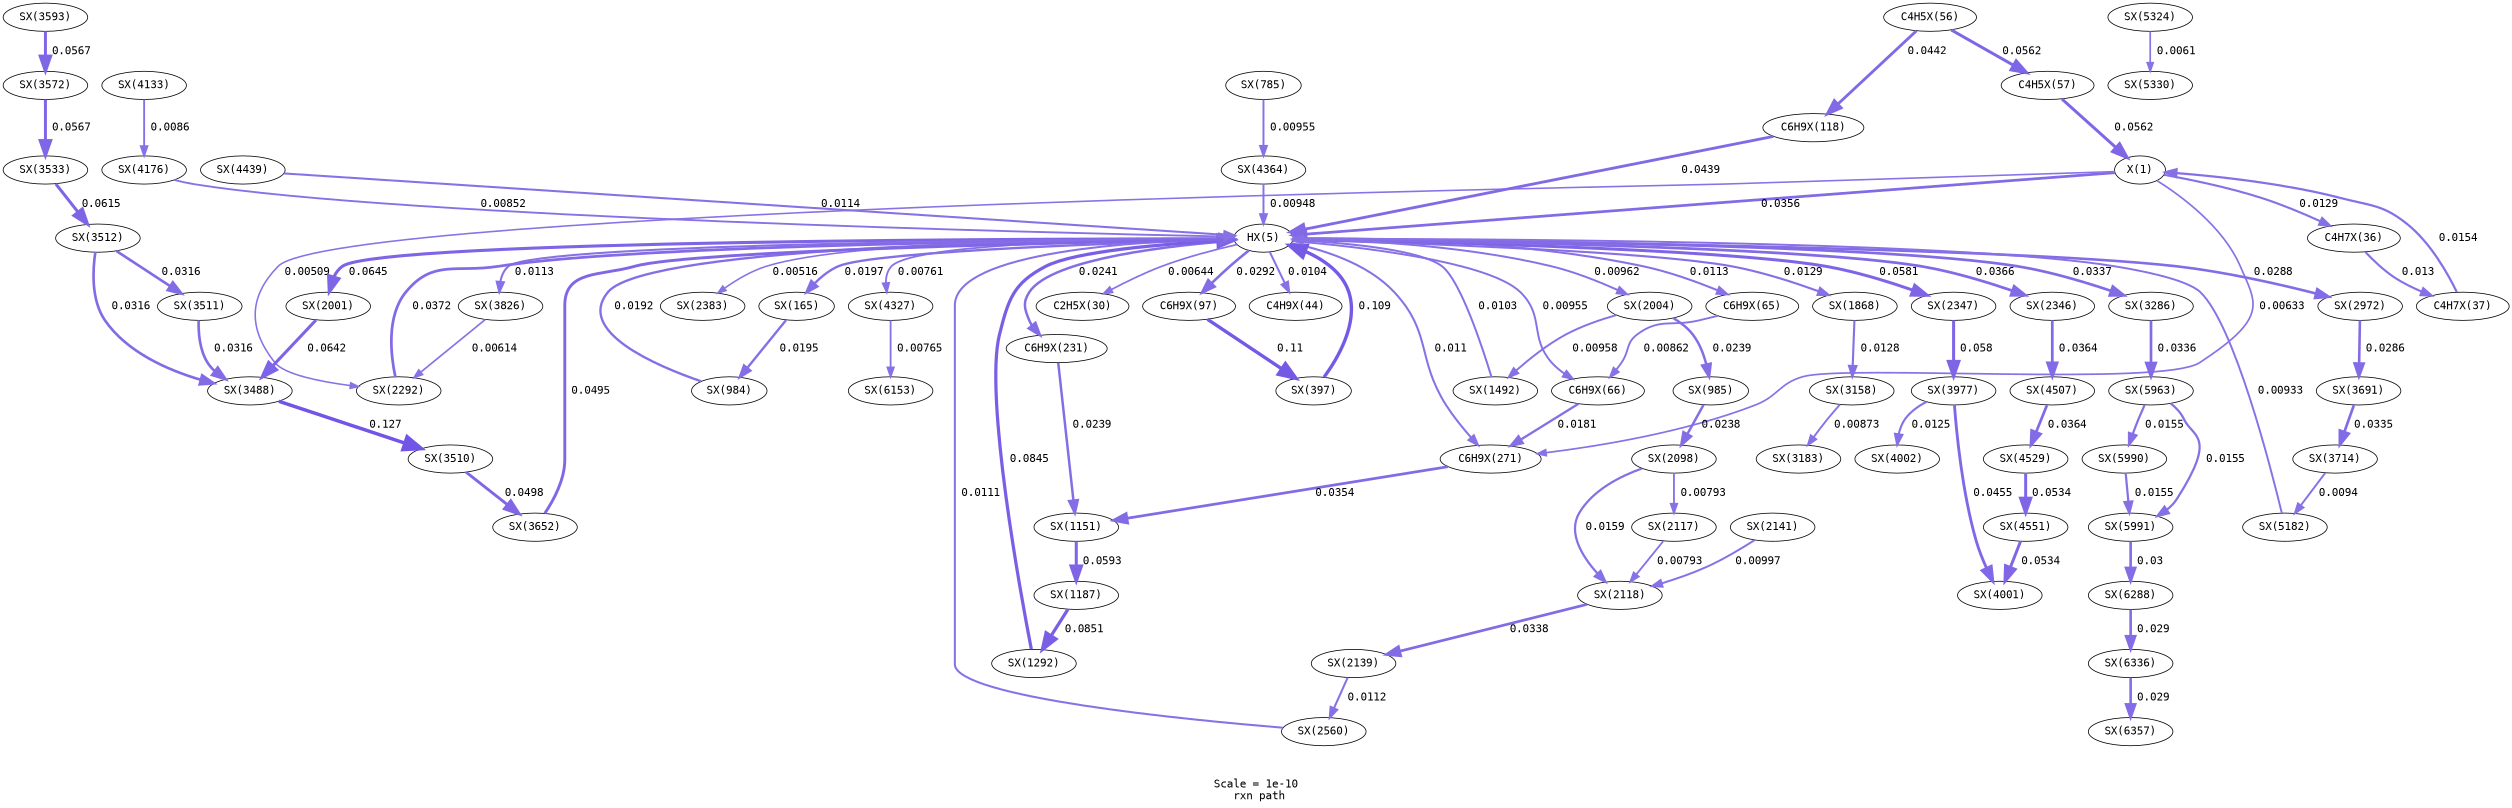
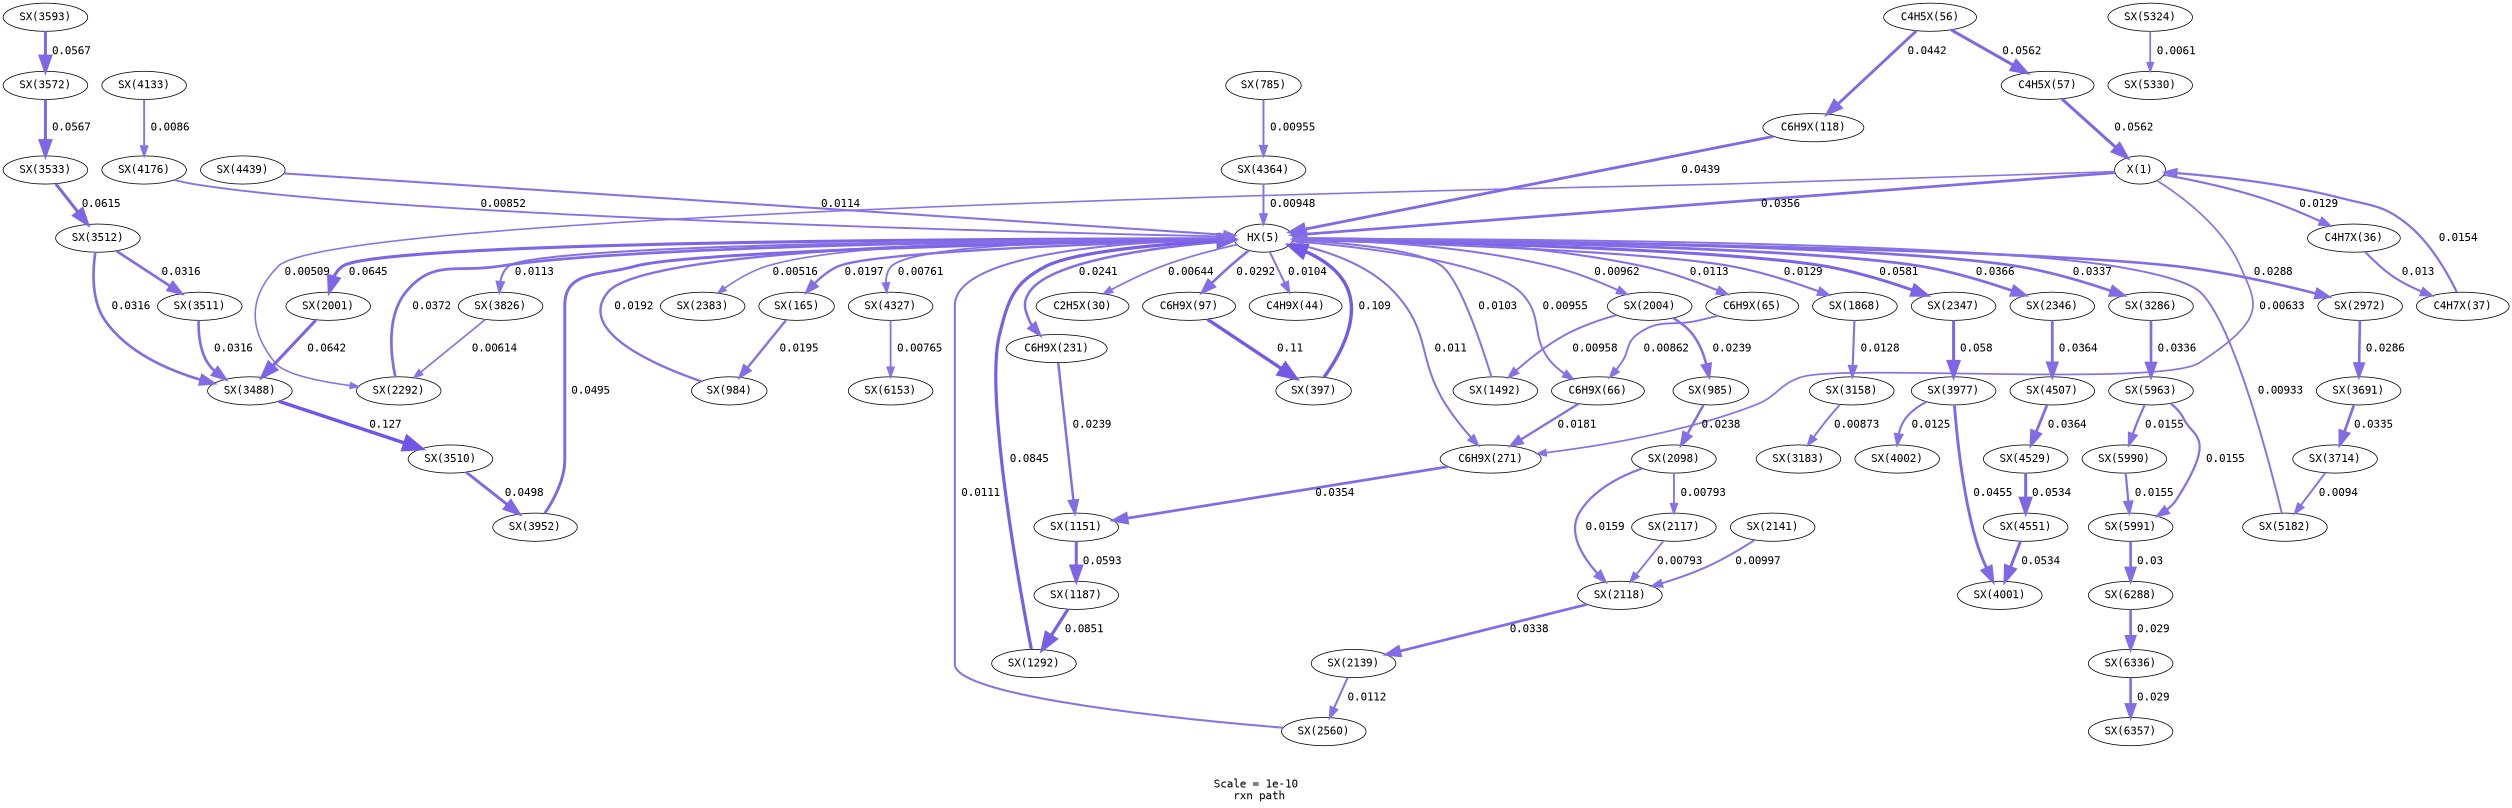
  digraph {
    fontname="DejaVu Sans Mono"
    label="Scale = 1e-10\l rxn path"
    node [fontname="DejaVu Sans Mono"]
    edge [arrowsize=1.24 color="0.7, 0.51, 0.9" fontname="DejaVu Sans Mono" style="setlinewidth(2.49)"]
    n1 [label="X(1)"]
    n2 [label="HX(5)"]
    n3 [label="C6H9X(271)"]
    n4 [label="SX(2292)"]
    n5 [label="C4H7X(36)"]
    n6 [label="C2H5X(30)"]
    n7 [label="C6H9X(65)"]
    n8 [label="C6H9X(97)"]
    n9 [label="C4H9X(44)"]
    n10 [label="C6H9X(231)"]
    n11 [label="C6H9X(66)"]
    n12 [label="SX(165)"]
    n13 [label="SX(1868)"]
    n14 [label="SX(2001)"]
    n15 [label="SX(2972)"]
    n16 [label="SX(3826)"]
    n17 [label="SX(2347)"]
    n18 [label="SX(2346)"]
    n19 [label="SX(3286)"]
    n20 [label="SX(2004)"]
    n21 [label="SX(4327)"]
    n22 [label="SX(2383)"]
    n23 [label="SX(1151)"]
    n24 [label="C4H7X(37)"]
    n25 [label="SX(397)"]
    n26 [label="SX(984)"]
    n27 [label="SX(985)"]
    n28 [label="SX(2098)"]
    n29 [label="SX(3158)"]
    n30 [label="SX(3488)"]
    n31 [label="SX(3691)"]
    n32 [label="SX(3977)"]
    n33 [label="SX(4507)"]
    n34 [label="SX(5963)"]
    n35 [label="SX(1492)"]
    n36 [label="SX(6153)"]
    n37 [label="C4H5X(57)"]
    n38 [label="SX(1187)"]
    n39 [label="C6H9X(118)"]
    n40 [label="SX(1292)"]
    n41 [label="SX(2118)"]
    n42 [label="SX(2117)"]
    n43 [label="SX(2560)"]
    n44 [label="SX(3183)"]
    n45 [label="SX(3510)"]
    n46 [label="SX(3714)"]
    n47 [label="SX(4002)"]
    n48 [label="SX(4001)"]
    n49 [label="SX(4364)"]
-   n50 [label="SX(3652)"]
+   n50 [label="SX(3952)"]
    n51 [label="SX(4529)"]
    n52 [label="SX(4176)"]
    n53 [label="SX(5182)"]
    n54 [label="SX(5991)"]
    n55 [label="SX(5990)"]
    n56 [label="SX(4439)"]
    n57 [label="C4H5X(56)"]
    n58 [label="SX(2139)"]
    n59 [label="SX(2141)"]
    n60 [label="SX(4133)"]
    n61 [label="SX(3512)"]
    n62 [label="SX(3511)"]
    n63 [label="SX(3533)"]
    n64 [label="SX(3572)"]
    n65 [label="SX(3593)"]
    n66 [label="SX(785)"]
    n67 [label="SX(4551)"]
    n68 [label="SX(5324)"]
    n69 [label="SX(5330)"]
    n70 [label="SX(6288)"]
    n71 [label="SX(6336)"]
    n72 [label="SX(6357)"]
    n1 -> n2 [arrowsize=1.74 color="0.7, 0.536, 0.9" label=" 0.0356" style="setlinewidth(3.48)"]
    n1 -> n3 [arrowsize=1.09 color="0.7, 0.506, 0.9" label=" 0.00633" style="setlinewidth(2.18)"]
    n1 -> n4 [arrowsize=1.01 color="0.7, 0.505, 0.9" label=" 0.00509" style="setlinewidth(2.01)"]
    n1 -> n5 [arrowsize=1.36 color="0.7, 0.513, 0.9" label=" 0.0129" style="setlinewidth(2.71)"]
    n2 -> n3 [arrowsize=1.3 color="0.7, 0.511, 0.9" label=" 0.011" style="setlinewidth(2.6)"]
    n2 -> n6 [arrowsize=1.1 color="0.7, 0.506, 0.9" label=" 0.00644" style="setlinewidth(2.19)"]
    n2 -> n7 [arrowsize=1.31 color="0.7, 0.511, 0.9" label=" 0.0113" style="setlinewidth(2.62)"]
    n2 -> n8 [arrowsize=1.67 color="0.7, 0.529, 0.9" label=" 0.0292" style="setlinewidth(3.33)"]
    n2 -> n9 [arrowsize=1.28 label=" 0.0104" style="setlinewidth(2.55)"]
    n2 -> n10 [arrowsize=1.59 color="0.7, 0.524, 0.9" label=" 0.0241" style="setlinewidth(3.19)"]
    n2 -> n11 [label=" 0.00955"]
    n2 -> n12 [arrowsize=1.52 color="0.7, 0.52, 0.9" label=" 0.0197" style="setlinewidth(3.03)"]
    n2 -> n13 [arrowsize=1.36 color="0.7, 0.513, 0.9" label=" 0.0129" style="setlinewidth(2.71)"]
    n2 -> n14 [arrowsize=1.97 color="0.7, 0.565, 0.9" label=" 0.0645" style="setlinewidth(3.93)"]
    n2 -> n15 [arrowsize=1.66 color="0.7, 0.529, 0.9" label=" 0.0288" style="setlinewidth(3.32)"]
    n2 -> n16 [arrowsize=1.31 color="0.7, 0.511, 0.9" label=" 0.0113" style="setlinewidth(2.62)"]
    n2 -> n17 [arrowsize=1.93 color="0.7, 0.558, 0.9" label=" 0.0581" style="setlinewidth(3.85)"]
    n2 -> n18 [arrowsize=1.75 color="0.7, 0.537, 0.9" label=" 0.0366" style="setlinewidth(3.5)"]
    n2 -> n19 [arrowsize=1.72 color="0.7, 0.534, 0.9" label=" 0.0337" style="setlinewidth(3.44)"]
    n2 -> n20 [arrowsize=1.25 label=" 0.00962"]
    n2 -> n21 [arrowsize=1.16 color="0.7, 0.508, 0.9" label=" 0.00761" style="setlinewidth(2.32)"]
    n2 -> n22 [arrowsize=1.01 color="0.7, 0.505, 0.9" label=" 0.00516" style="setlinewidth(2.02)"]
    n3 -> n23 [arrowsize=1.74 color="0.7, 0.535, 0.9" label=" 0.0354" style="setlinewidth(3.48)"]
    n4 -> n2 [arrowsize=1.76 color="0.7, 0.537, 0.9" label=" 0.0372" style="setlinewidth(3.51)"]
    n5 -> n24 [arrowsize=1.36 color="0.7, 0.513, 0.9" label=" 0.013" style="setlinewidth(2.72)"]
    n7 -> n11 [arrowsize=1.21 color="0.7, 0.509, 0.9" label=" 0.00862" style="setlinewidth(2.41)"]
    n8 -> n25 [arrowsize=2.17 color="0.7, 0.61, 0.9" label=" 0.11" style="setlinewidth(4.33)"]
    n10 -> n23 [arrowsize=1.59 color="0.7, 0.524, 0.9" label=" 0.0239" style="setlinewidth(3.18)"]
    n11 -> n3 [arrowsize=1.49 color="0.7, 0.518, 0.9" label=" 0.0181" style="setlinewidth(2.97)"]
    n12 -> n26 [arrowsize=1.51 color="0.7, 0.52, 0.9" label=" 0.0195" style="setlinewidth(3.03)"]
    n13 -> n29 [arrowsize=1.35 color="0.7, 0.513, 0.9" label=" 0.0128" style="setlinewidth(2.71)"]
    n14 -> n30 [arrowsize=1.96 color="0.7, 0.564, 0.9" label=" 0.0642" style="setlinewidth(3.93)"]
    n15 -> n31 [arrowsize=1.66 color="0.7, 0.529, 0.9" label=" 0.0286" style="setlinewidth(3.32)"]
    n16 -> n4 [arrowsize=1.08 color="0.7, 0.506, 0.9" label=" 0.00614" style="setlinewidth(2.15)"]
    n17 -> n32 [arrowsize=1.93 color="0.7, 0.558, 0.9" label=" 0.058" style="setlinewidth(3.85)"]
    n18 -> n33 [arrowsize=1.75 color="0.7, 0.536, 0.9" label=" 0.0364" style="setlinewidth(3.5)"]
    n19 -> n34 [arrowsize=1.72 color="0.7, 0.534, 0.9" label=" 0.0336" style="setlinewidth(3.44)"]
    n20 -> n27 [arrowsize=1.59 color="0.7, 0.524, 0.9" label=" 0.0239" style="setlinewidth(3.18)"]
    n20 -> n35 [arrowsize=1.25 label=" 0.00958"]
    n21 -> n36 [arrowsize=1.16 color="0.7, 0.508, 0.9" label=" 0.00765" style="setlinewidth(2.32)"]
    n23 -> n38 [arrowsize=1.93 color="0.7, 0.559, 0.9" label=" 0.0593" style="setlinewidth(3.87)"]
    n24 -> n1 [arrowsize=1.42 color="0.7, 0.515, 0.9" label=" 0.0154" style="setlinewidth(2.85)"]
    n25 -> n2 [arrowsize=2.16 color="0.7, 0.609, 0.9" label=" 0.109" style="setlinewidth(4.33)"]
    n26 -> n2 [arrowsize=1.51 color="0.7, 0.519, 0.9" label=" 0.0192" style="setlinewidth(3.02)"]
    n27 -> n28 [arrowsize=1.59 color="0.7, 0.524, 0.9" label=" 0.0238" style="setlinewidth(3.18)"]
    n28 -> n41 [arrowsize=1.44 color="0.7, 0.516, 0.9" label=" 0.0159" style="setlinewidth(2.87)"]
    n28 -> n42 [arrowsize=1.17 color="0.7, 0.508, 0.9" label=" 0.00793" style="setlinewidth(2.35)"]
    n29 -> n44 [arrowsize=1.21 color="0.7, 0.509, 0.9" label=" 0.00873" style="setlinewidth(2.42)"]
    n30 -> n45 [arrowsize=2.22 color="0.7, 0.627, 0.9" label=" 0.127" style="setlinewidth(4.45)"]
    n31 -> n46 [arrowsize=1.72 color="0.7, 0.533, 0.9" label=" 0.0335" style="setlinewidth(3.44)"]
    n32 -> n47 [arrowsize=1.35 color="0.7, 0.513, 0.9" label=" 0.0125" style="setlinewidth(2.69)"]
    n32 -> n48 [arrowsize=1.83 color="0.7, 0.545, 0.9" label=" 0.0455" style="setlinewidth(3.67)"]
    n33 -> n51 [arrowsize=1.75 color="0.7, 0.536, 0.9" label=" 0.0364" style="setlinewidth(3.5)"]
    n34 -> n54 [arrowsize=1.43 color="0.7, 0.516, 0.9" label=" 0.0155" style="setlinewidth(2.85)"]
    n34 -> n55 [arrowsize=1.43 color="0.7, 0.516, 0.9" label=" 0.0155" style="setlinewidth(2.85)"]
    n35 -> n2 [arrowsize=1.27 label=" 0.0103" style="setlinewidth(2.54)"]
    n37 -> n1 [arrowsize=1.91 color="0.7, 0.556, 0.9" label=" 0.0562" style="setlinewidth(3.83)"]
    n38 -> n40 [arrowsize=2.07 color="0.7, 0.585, 0.9" label=" 0.0851" style="setlinewidth(4.14)"]
    n39 -> n2 [arrowsize=1.82 color="0.7, 0.544, 0.9" label=" 0.0439" style="setlinewidth(3.64)"]
    n40 -> n2 [arrowsize=2.07 color="0.7, 0.585, 0.9" label=" 0.0845" style="setlinewidth(4.13)"]
    n41 -> n58 [arrowsize=1.72 color="0.7, 0.534, 0.9" label=" 0.0338" style="setlinewidth(3.44)"]
    n42 -> n41 [arrowsize=1.17 color="0.7, 0.508, 0.9" label=" 0.00793" style="setlinewidth(2.35)"]
    n43 -> n2 [arrowsize=1.3 color="0.7, 0.511, 0.9" label=" 0.0111" style="setlinewidth(2.6)"]
    n45 -> n50 [arrowsize=1.87 color="0.7, 0.55, 0.9" label=" 0.0498" style="setlinewidth(3.74)"]
    n46 -> n53 [color="0.7, 0.509, 0.9" label=" 0.0094" style="setlinewidth(2.48)"]
    n49 -> n2 [color="0.7, 0.509, 0.9" label=" 0.00948" style="setlinewidth(2.48)"]
    n50 -> n2 [arrowsize=1.87 color="0.7, 0.55, 0.9" label=" 0.0495" style="setlinewidth(3.73)"]
    n51 -> n67 [arrowsize=1.89 color="0.7, 0.553, 0.9" label=" 0.0534" style="setlinewidth(3.79)"]
    n52 -> n2 [arrowsize=1.2 color="0.7, 0.509, 0.9" label=" 0.00852" style="setlinewidth(2.4)"]
    n53 -> n2 [color="0.7, 0.509, 0.9" label=" 0.00933" style="setlinewidth(2.47)"]
    n54 -> n70 [arrowsize=1.68 color="0.7, 0.53, 0.9" label=" 0.03" style="setlinewidth(3.35)"]
    n55 -> n54 [arrowsize=1.43 color="0.7, 0.516, 0.9" label=" 0.0155" style="setlinewidth(2.85)"]
    n56 -> n2 [arrowsize=1.31 color="0.7, 0.511, 0.9" label=" 0.0114" style="setlinewidth(2.62)"]
    n57 -> n37 [arrowsize=1.91 color="0.7, 0.556, 0.9" label=" 0.0562" style="setlinewidth(3.83)"]
    n57 -> n39 [arrowsize=1.82 color="0.7, 0.544, 0.9" label=" 0.0442" style="setlinewidth(3.65)"]
    n58 -> n43 [arrowsize=1.3 color="0.7, 0.511, 0.9" label=" 0.0112" style="setlinewidth(2.61)"]
    n59 -> n41 [arrowsize=1.26 label=" 0.00997" style="setlinewidth(2.52)"]
    n60 -> n52 [arrowsize=1.2 color="0.7, 0.509, 0.9" label=" 0.0086" style="setlinewidth(2.41)"]
    n61 -> n30 [arrowsize=1.7 color="0.7, 0.532, 0.9" label=" 0.0316" style="setlinewidth(3.39)"]
    n61 -> n62 [arrowsize=1.7 color="0.7, 0.532, 0.9" label=" 0.0316" style="setlinewidth(3.39)"]
    n62 -> n30 [arrowsize=1.7 color="0.7, 0.532, 0.9" label=" 0.0316" style="setlinewidth(3.39)"]
    n63 -> n61 [arrowsize=1.95 color="0.7, 0.561, 0.9" label=" 0.0615" style="setlinewidth(3.89)"]
    n64 -> n63 [arrowsize=1.92 color="0.7, 0.557, 0.9" label=" 0.0567" style="setlinewidth(3.83)"]
    n65 -> n64 [arrowsize=1.92 color="0.7, 0.557, 0.9" label=" 0.0567" style="setlinewidth(3.83)"]
    n66 -> n49 [label=" 0.00955"]
    n67 -> n48 [arrowsize=1.89 color="0.7, 0.553, 0.9" label=" 0.0534" style="setlinewidth(3.79)"]
    n68 -> n69 [arrowsize=1.08 color="0.7, 0.506, 0.9" label=" 0.0061" style="setlinewidth(2.15)"]
    n70 -> n71 [arrowsize=1.66 color="0.7, 0.529, 0.9" label=" 0.029" style="setlinewidth(3.33)"]
    n71 -> n72 [arrowsize=1.66 color="0.7, 0.529, 0.9" label=" 0.029" style="setlinewidth(3.33)"]
  }
